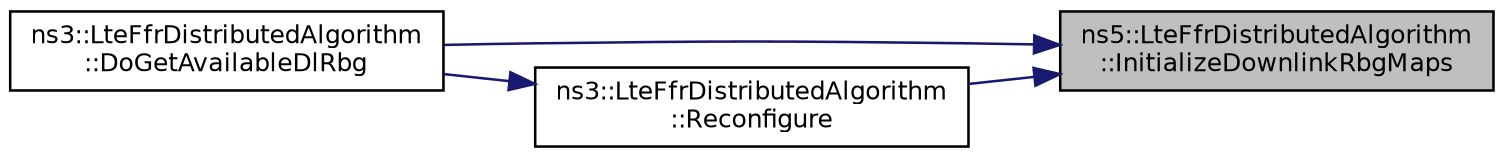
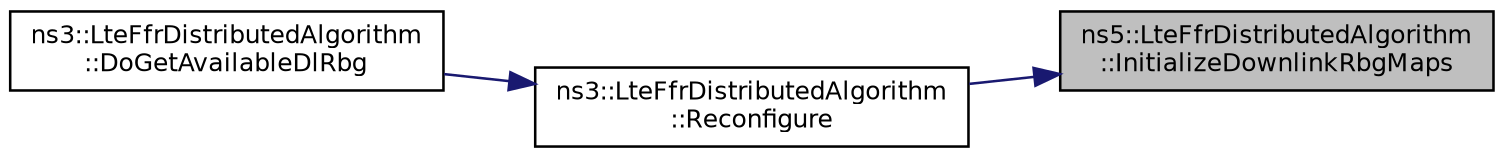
  digraph {
    fontname="DejaVu Sans"
    rankdir=RL
    node [color=black fillcolor=white fontname="DejaVu Sans" fontsize=10 shape=record style=filled]
    edge [color=midnightblue dir=back fontname="DejaVu Sans" fontsize=10 labelfontname=Helvetica labelfontsize=10 style=solid]
    n1 [fillcolor=grey75 fontcolor=black height=0.2 label="ns5::LteFfrDistributedAlgorithm\l::InitializeDownlinkRbgMaps" width=0.4]
    n2 [height=0.2 label="ns3::LteFfrDistributedAlgorithm\l::DoGetAvailableDlRbg" width=0.4]
    n3 [height=0.2 label="ns3::LteFfrDistributedAlgorithm\l::Reconfigure" width=0.4]
-   n1 -> n2
    n1 -> n3
    n3 -> n2
  }
